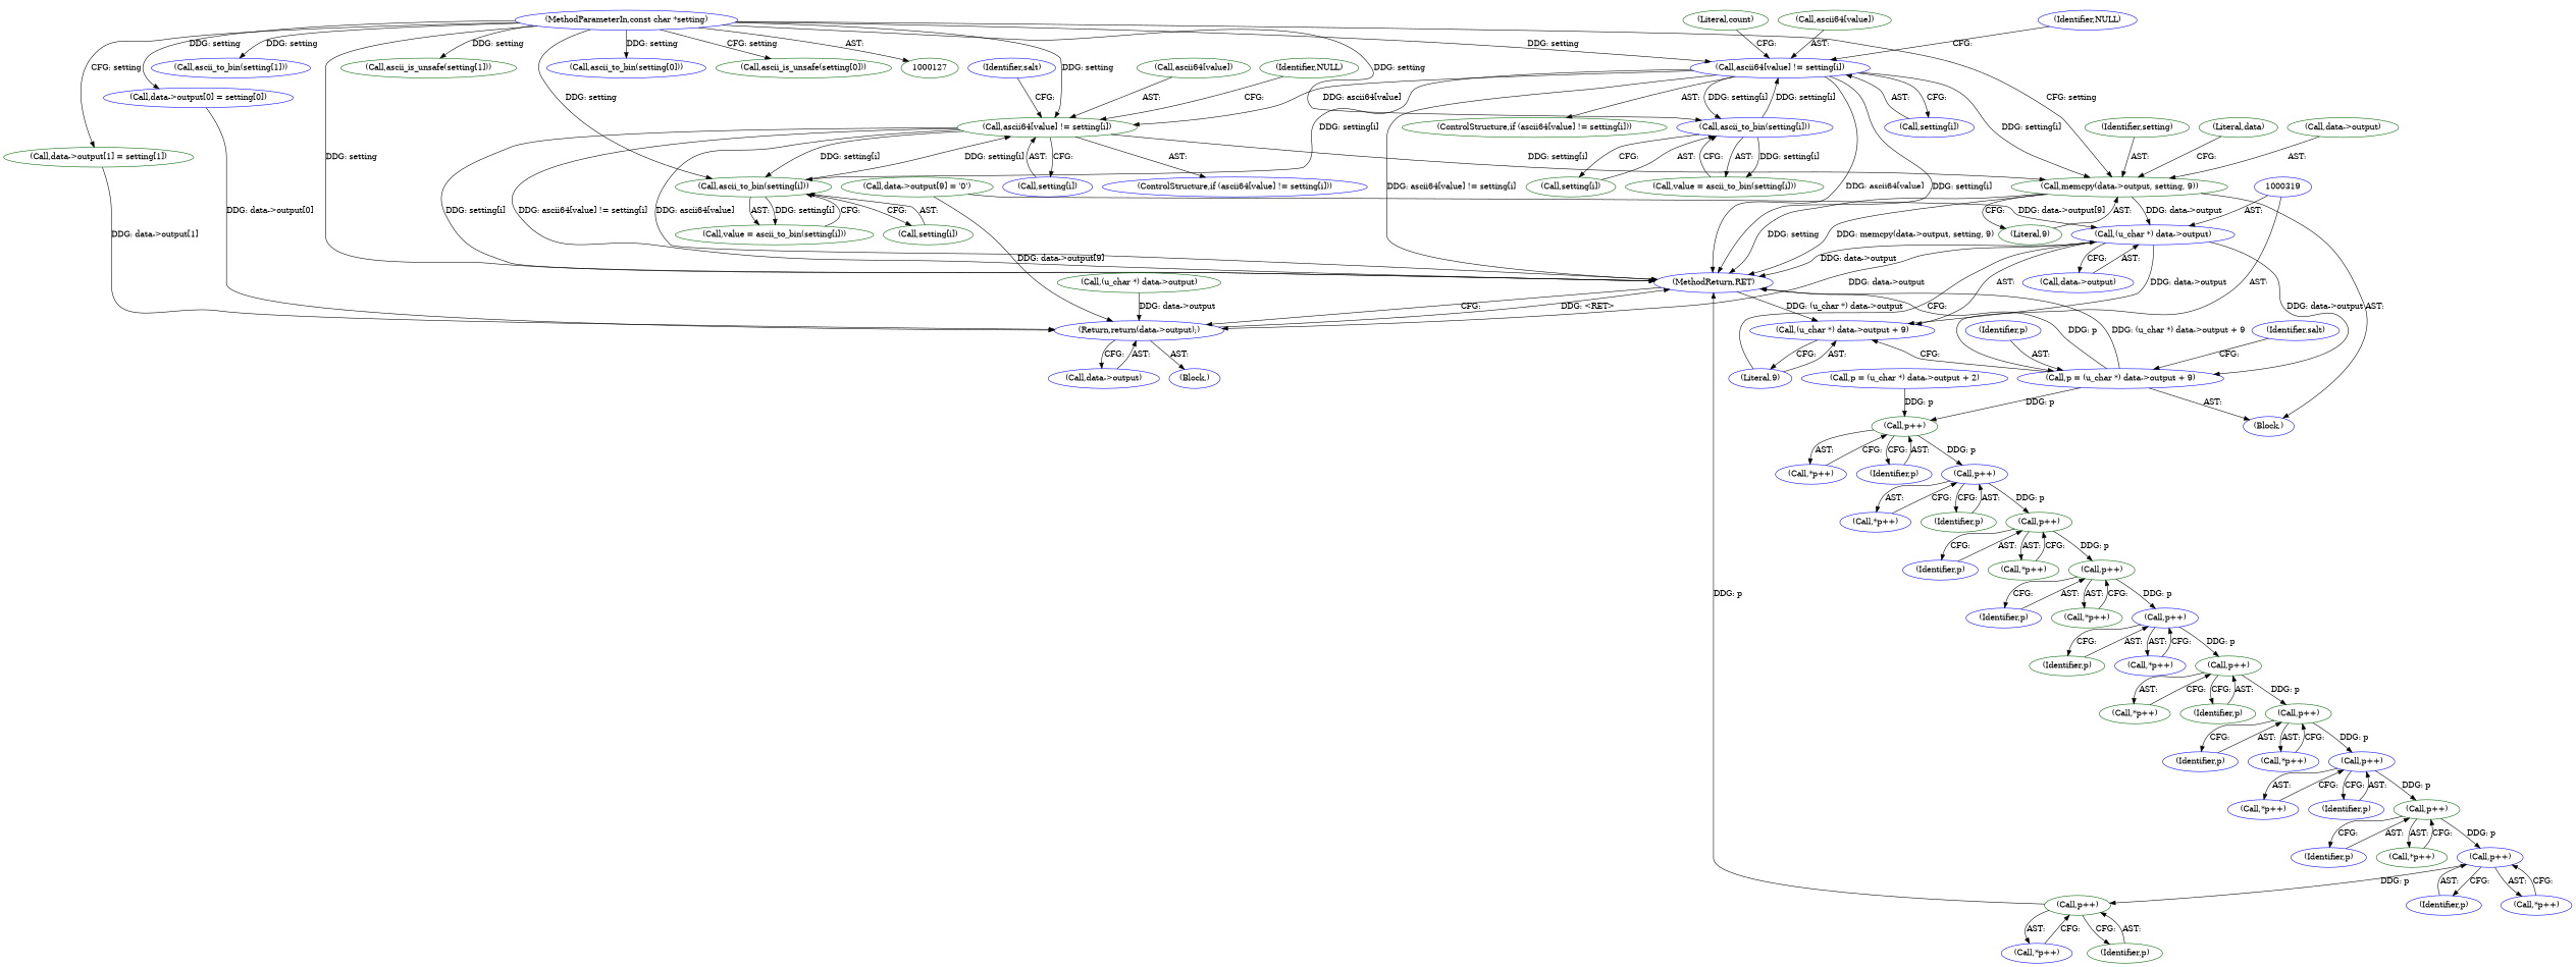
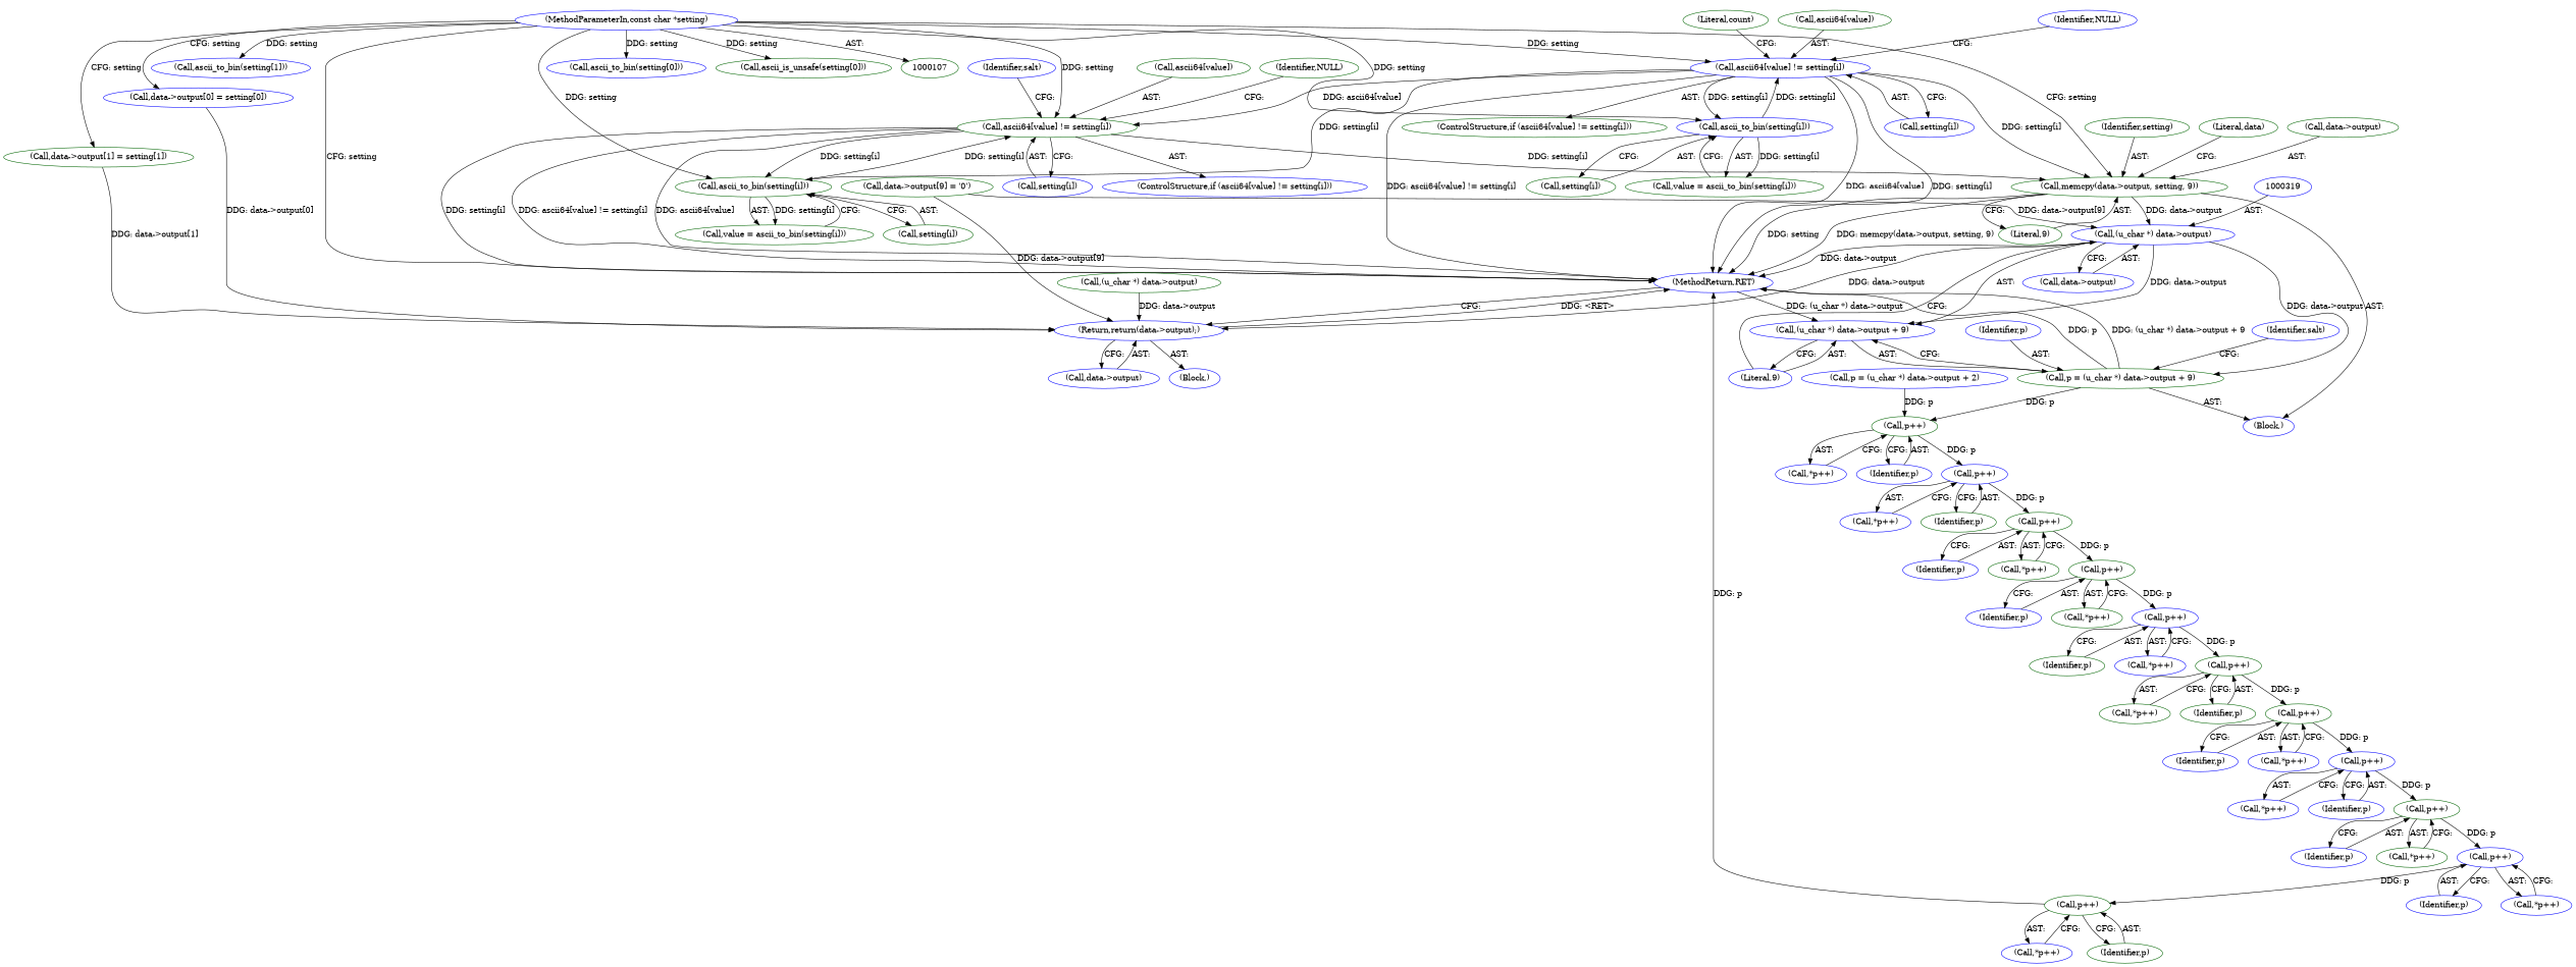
  digraph {
    node [color=blue]
    n1 [color=darkgreen label="(Call,memcpy(data->output, setting, 9))"]
    n2 [label="(Call,(u_char *) data->output)"]
    n3 [color=darkgreen label="(Literal,9)"]
    n4 [label="(Block,)"]
    n5 [label="(MethodReturn,RET)"]
-   n6 [label="(Call,p = (u_char *) data->output + 9)"]
+   n6 [color=darkgreen label="(Call,p = (u_char *) data->output + 9)"]
    n7 [label="(Call,(u_char *) data->output + 9)"]
    n8 [label="(Return,return(data->output);)"]
    n9 [label="(Call,data->output)"]
    n10 [color=darkgreen label="(Call,ascii64[value] != setting[i])"]
    n11 [color=darkgreen label="(Call,ascii_to_bin(setting[i]))"]
    n12 [label="(Call,setting[i])"]
    n13 [label="(ControlStructure,if (ascii64[value] != setting[i]))"]
    n14 [color=darkgreen label="(Call,setting[i])"]
    n15 [color=darkgreen label="(Call,value = ascii_to_bin(setting[i]))"]
    n16 [label="(Call,ascii64[value] != setting[i])"]
    n17 [label="(Call,ascii_to_bin(setting[i]))"]
    n18 [label="(Call,setting[i])"]
    n19 [color=darkgreen label="(ControlStructure,if (ascii64[value] != setting[i]))"]
    n20 [color=darkgreen label="(Call,value = ascii_to_bin(setting[i]))"]
    n21 [color=darkgreen label="(Call,setting[i])"]
    n22 [label="(MethodParameterIn,const char *setting)"]
    n23 [label="(Call,ascii_to_bin(setting[1]))"]
    n24 [label="(Call,data->output[0] = setting[0])"]
-   n25 [color=darkgreen label="(Call,ascii_is_unsafe(setting[1]))"]
    n26 [color=darkgreen label="(Call,data->output[1] = setting[1])"]
    n27 [label="(Call,ascii_to_bin(setting[0]))"]
    n28 [color=darkgreen label="(Call,ascii_is_unsafe(setting[0]))"]
-   1000107 [color=darkgreen label=1000127]
+   1000107 [color=darkgreen]
    n30 [color=darkgreen label="(Call,p++)"]
    n31 [label="(Literal,9)"]
    n32 [label="(Call,data->output)"]
    n33 [label="(Block,)"]
    n34 [label="(Call,p++)"]
    n35 [label="(Call,*p++)"]
    n36 [label="(Identifier,p)"]
    n37 [color=darkgreen label="(Call,p++)"]
    n38 [label="(Call,*p++)"]
    n39 [color=darkgreen label="(Identifier,p)"]
    n40 [color=darkgreen label="(Call,p++)"]
    n41 [label="(Identifier,p)"]
    n42 [color=darkgreen label="(Call,*p++)"]
    n43 [label="(Call,p++)"]
    n44 [label="(Identifier,p)"]
    n45 [color=darkgreen label="(Call,*p++)"]
    n46 [color=darkgreen label="(Call,p++)"]
    n47 [color=darkgreen label="(Identifier,p)"]
    n48 [label="(Call,*p++)"]
    n49 [color=darkgreen label="(Call,p++)"]
    n50 [color=darkgreen label="(Call,*p++)"]
    n51 [color=darkgreen label="(Identifier,p)"]
    n52 [label="(Call,p++)"]
    n53 [label="(Identifier,p)"]
    n54 [label="(Call,*p++)"]
    n55 [color=darkgreen label="(Call,p++)"]
    n56 [label="(Call,*p++)"]
    n57 [label="(Identifier,p)"]
    n58 [label="(Call,p++)"]
    n59 [label="(Identifier,p)"]
    n60 [color=darkgreen label="(Call,*p++)"]
    n61 [color=darkgreen label="(Call,p++)"]
    n62 [label="(Identifier,p)"]
    n63 [label="(Call,*p++)"]
    n64 [label="(Call,*p++)"]
    n65 [color=darkgreen label="(Identifier,p)"]
    n66 [color=darkgreen label="(Identifier,setting)"]
    n67 [color=darkgreen label="(Call,ascii64[value])"]
    n68 [label="(Call,p = (u_char *) data->output + 2)"]
    n69 [label="(Identifier,p)"]
    n70 [color=darkgreen label="(Call,ascii64[value])"]
    n71 [label="(Identifier,NULL)"]
    n72 [color=darkgreen label="(Literal,data)"]
    n73 [color=darkgreen label="(Identifier,NULL)"]
    n74 [color=darkgreen label="(Call,data->output[9] = '\0')"]
    n75 [label="(Identifier,salt)"]
    n76 [label="(Identifier,salt)"]
    n77 [color=darkgreen label="(Literal,count)"]
    n78 [color=darkgreen label="(Call,data->output)"]
    n79 [color=darkgreen label="(Call,(u_char *) data->output)"]
    1000319
    n1 -> n2 [label="DDG: data->output"]
    n1 -> n3 [label="CFG: "]
    n1 -> n4 [label="AST: "]
    n1 -> n5 [label="DDG: setting"]
    n1 -> n5 [label="DDG: memcpy(data->output, setting, 9)"]
    n2 -> n5 [label="DDG: data->output"]
    n2 -> n6 [label="DDG: data->output"]
    n2 -> n7 [label="AST: "]
    n2 -> n7 [label="DDG: data->output"]
    n2 -> n8 [label="DDG: data->output"]
    n2 -> n9 [label="CFG: "]
    n3 -> n1 [label="AST: "]
    n5 -> n7 [label="DDG: (u_char *) data->output"]
    n5 -> n8 [label="CFG: "]
    n6 -> n4 [label="AST: "]
    n6 -> n5 [label="DDG: p"]
    n6 -> n5 [label="DDG: (u_char *) data->output + 9"]
    n6 -> n7 [label="CFG: "]
    n6 -> n30 [label="DDG: p"]
-   1000319 -> n6 [label="AST: "]
+   n7 -> n6 [label="AST: "]
    n7 -> n31 [label="CFG: "]
    n8 -> n5 [label="DDG: <RET>"]
    n8 -> n32 [label="CFG: "]
    n8 -> n33 [label="AST: "]
    n9 -> n2 [label="AST: "]
    n10 -> n1 [label="DDG: setting[i]"]
    n10 -> n5 [label="DDG: setting[i]"]
    n10 -> n5 [label="DDG: ascii64[value] != setting[i]"]
    n10 -> n5 [label="DDG: ascii64[value]"]
    n10 -> n11 [label="DDG: setting[i]"]
    n10 -> n12 [label="CFG: "]
    n10 -> n13 [label="AST: "]
    n11 -> n10 [label="DDG: setting[i]"]
    n11 -> n14 [label="CFG: "]
    n11 -> n15 [label="AST: "]
    n11 -> n15 [label="DDG: setting[i]"]
    n12 -> n10 [label="AST: "]
    n14 -> n11 [label="AST: "]
    n15 -> n11 [label="CFG: "]
    n16 -> n1 [label="DDG: setting[i]"]
    n16 -> n5 [label="DDG: ascii64[value] != setting[i]"]
    n16 -> n5 [label="DDG: ascii64[value]"]
    n16 -> n5 [label="DDG: setting[i]"]
    n16 -> n10 [label="DDG: ascii64[value]"]
    n16 -> n11 [label="DDG: setting[i]"]
    n16 -> n17 [label="DDG: setting[i]"]
    n16 -> n18 [label="CFG: "]
    n16 -> n19 [label="AST: "]
    n17 -> n16 [label="DDG: setting[i]"]
    n17 -> n20 [label="AST: "]
    n17 -> n20 [label="DDG: setting[i]"]
    n17 -> n21 [label="CFG: "]
    n18 -> n16 [label="AST: "]
    n20 -> n17 [label="CFG: "]
    n21 -> n17 [label="AST: "]
    n22 -> n1 [label="CFG: setting"]
-   n22 -> n5 [label="DDG: setting"]
+   n22 -> n5 [label="CFG: setting"]
    n22 -> n10 [label="DDG: setting"]
    n22 -> n11 [label="DDG: setting"]
    n22 -> n16 [label="DDG: setting"]
    n22 -> n17 [label="DDG: setting"]
    n22 -> n23 [label="DDG: setting"]
-   n22 -> n24 [label="DDG: setting"]
-   n22 -> n25 [label="DDG: setting"]
+   n22 -> n24 [label="CFG: setting"]
    n22 -> n26 [label="CFG: setting"]
    n22 -> n27 [label="DDG: setting"]
-   n22 -> n28 [label="CFG: setting"]
+   n22 -> n28 [label="DDG: setting"]
    n22 -> 1000107 [label="AST: "]
    n24 -> n8 [label="DDG: data->output[0]"]
    n26 -> n8 [label="DDG: data->output[1]"]
    n30 -> n34 [label="DDG: p"]
    n30 -> n35 [label="AST: "]
    n30 -> n36 [label="CFG: "]
    n31 -> n2 [label="CFG: "]
    n31 -> n7 [label="AST: "]
    n32 -> n8 [label="AST: "]
    n34 -> n37 [label="DDG: p"]
    n34 -> n38 [label="AST: "]
    n34 -> n39 [label="CFG: "]
    n35 -> n30 [label="CFG: "]
    n36 -> n30 [label="AST: "]
    n37 -> n40 [label="DDG: p"]
    n37 -> n41 [label="CFG: "]
    n37 -> n42 [label="AST: "]
    n38 -> n34 [label="CFG: "]
    n39 -> n34 [label="AST: "]
    n40 -> n43 [label="DDG: p"]
    n40 -> n44 [label="CFG: "]
    n40 -> n45 [label="AST: "]
    n41 -> n37 [label="AST: "]
    n42 -> n37 [label="CFG: "]
    n43 -> n46 [label="DDG: p"]
    n43 -> n47 [label="CFG: "]
    n43 -> n48 [label="AST: "]
    n44 -> n40 [label="AST: "]
    n45 -> n40 [label="CFG: "]
    n46 -> n49 [label="DDG: p"]
    n46 -> n50 [label="AST: "]
    n46 -> n51 [label="CFG: "]
    n47 -> n43 [label="AST: "]
    n48 -> n43 [label="CFG: "]
    n49 -> n52 [label="DDG: p"]
    n49 -> n53 [label="CFG: "]
    n49 -> n54 [label="AST: "]
    n50 -> n46 [label="CFG: "]
    n51 -> n46 [label="AST: "]
    n52 -> n55 [label="DDG: p"]
    n52 -> n56 [label="AST: "]
    n52 -> n57 [label="CFG: "]
    n53 -> n49 [label="AST: "]
    n54 -> n49 [label="CFG: "]
    n55 -> n58 [label="DDG: p"]
    n55 -> n59 [label="CFG: "]
    n55 -> n60 [label="AST: "]
    n56 -> n52 [label="CFG: "]
    n57 -> n52 [label="AST: "]
    n58 -> n61 [label="DDG: p"]
    n58 -> n62 [label="CFG: "]
    n58 -> n63 [label="AST: "]
    n59 -> n55 [label="AST: "]
    n60 -> n55 [label="CFG: "]
    n61 -> n5 [label="DDG: p"]
    n61 -> n64 [label="AST: "]
    n61 -> n65 [label="CFG: "]
    n62 -> n58 [label="AST: "]
    n63 -> n58 [label="CFG: "]
    n64 -> n61 [label="CFG: "]
    n65 -> n61 [label="AST: "]
    n66 -> n1 [label="AST: "]
    n67 -> n16 [label="AST: "]
    n68 -> n30 [label="DDG: p"]
    n69 -> n6 [label="AST: "]
    n70 -> n10 [label="AST: "]
    n71 -> n16 [label="CFG: "]
    n72 -> n1 [label="CFG: "]
    n73 -> n10 [label="CFG: "]
    n74 -> n2 [label="DDG: data->output[9]"]
    n74 -> n8 [label="DDG: data->output[9]"]
    n75 -> n10 [label="CFG: "]
    n76 -> n6 [label="CFG: "]
    n77 -> n16 [label="CFG: "]
    n78 -> n1 [label="AST: "]
    n79 -> n8 [label="DDG: data->output"]
    1000319 -> n2 [label="AST: "]
  }
